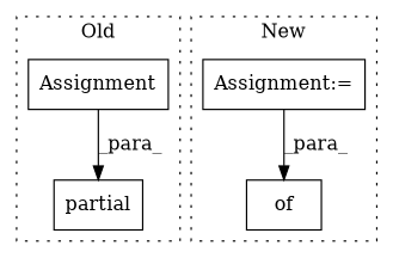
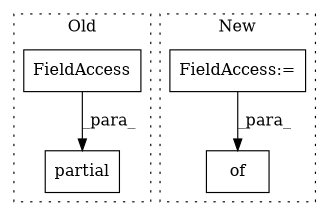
  digraph {
    node [a=32 shape=box]
    n1 [l="8,1" label=partial s="3593,3617"]
-   n2 [a=22 l=8 label=Assignment s=3601]
+   n2 [a=22 l=8 label=FieldAccess s=3601]
    n3 [l="3,1" label=of s="3497,3514"]
-   n4 [a=7 l=1 label="Assignment:=" s=3467]
+   n4 [a=7 l=1 label="FieldAccess:=" s=3467]
    subgraph cluster_1 {
      label=Old
      style=dotted
      n1
      n2
    }
    subgraph cluster_2 {
      label=New
      style=dotted
      n3
      n4
    }
    n2 -> n1 [label=_para_]
    n4 -> n3 [label=_para_]
  }
